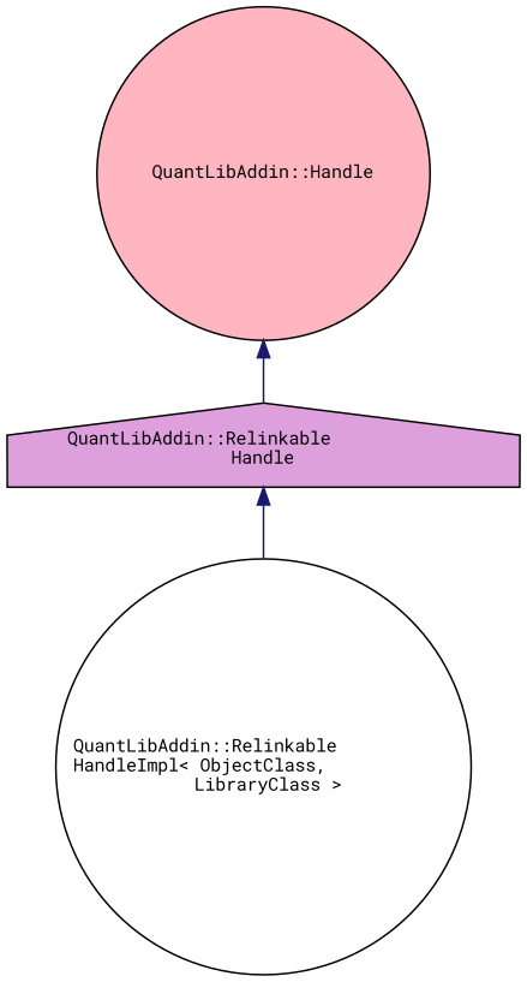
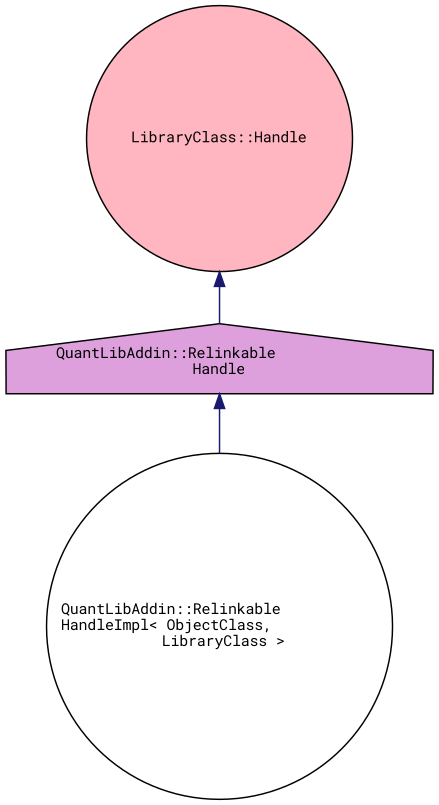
  digraph {
    fontname="Roboto Mono"
    node [color=black fontname="Roboto Mono" fontsize=10 shape=circle style=filled]
    edge [color=midnightblue dir=back fontname="Roboto Mono" fontsize=10 labelfontname=Helvetica labelfontsize=10 style=solid]
-   n1 [fillcolor=lightpink fontcolor=black height=0.2 label="QuantLibAddin::Handle" width=0.4]
+   n1 [fillcolor=lightpink fontcolor=black height=0.2 label="LibraryClass::Handle" width=0.4]
    n2 [fillcolor=plum height=0.2 label="QuantLibAddin::Relinkable\lHandle" shape=house width=0.4]
    n3 [fillcolor=white height=0.2 label="QuantLibAddin::Relinkable\lHandleImpl\< ObjectClass,\l LibraryClass \>" width=0.4]
    n1 -> n2
    n2 -> n3
  }
